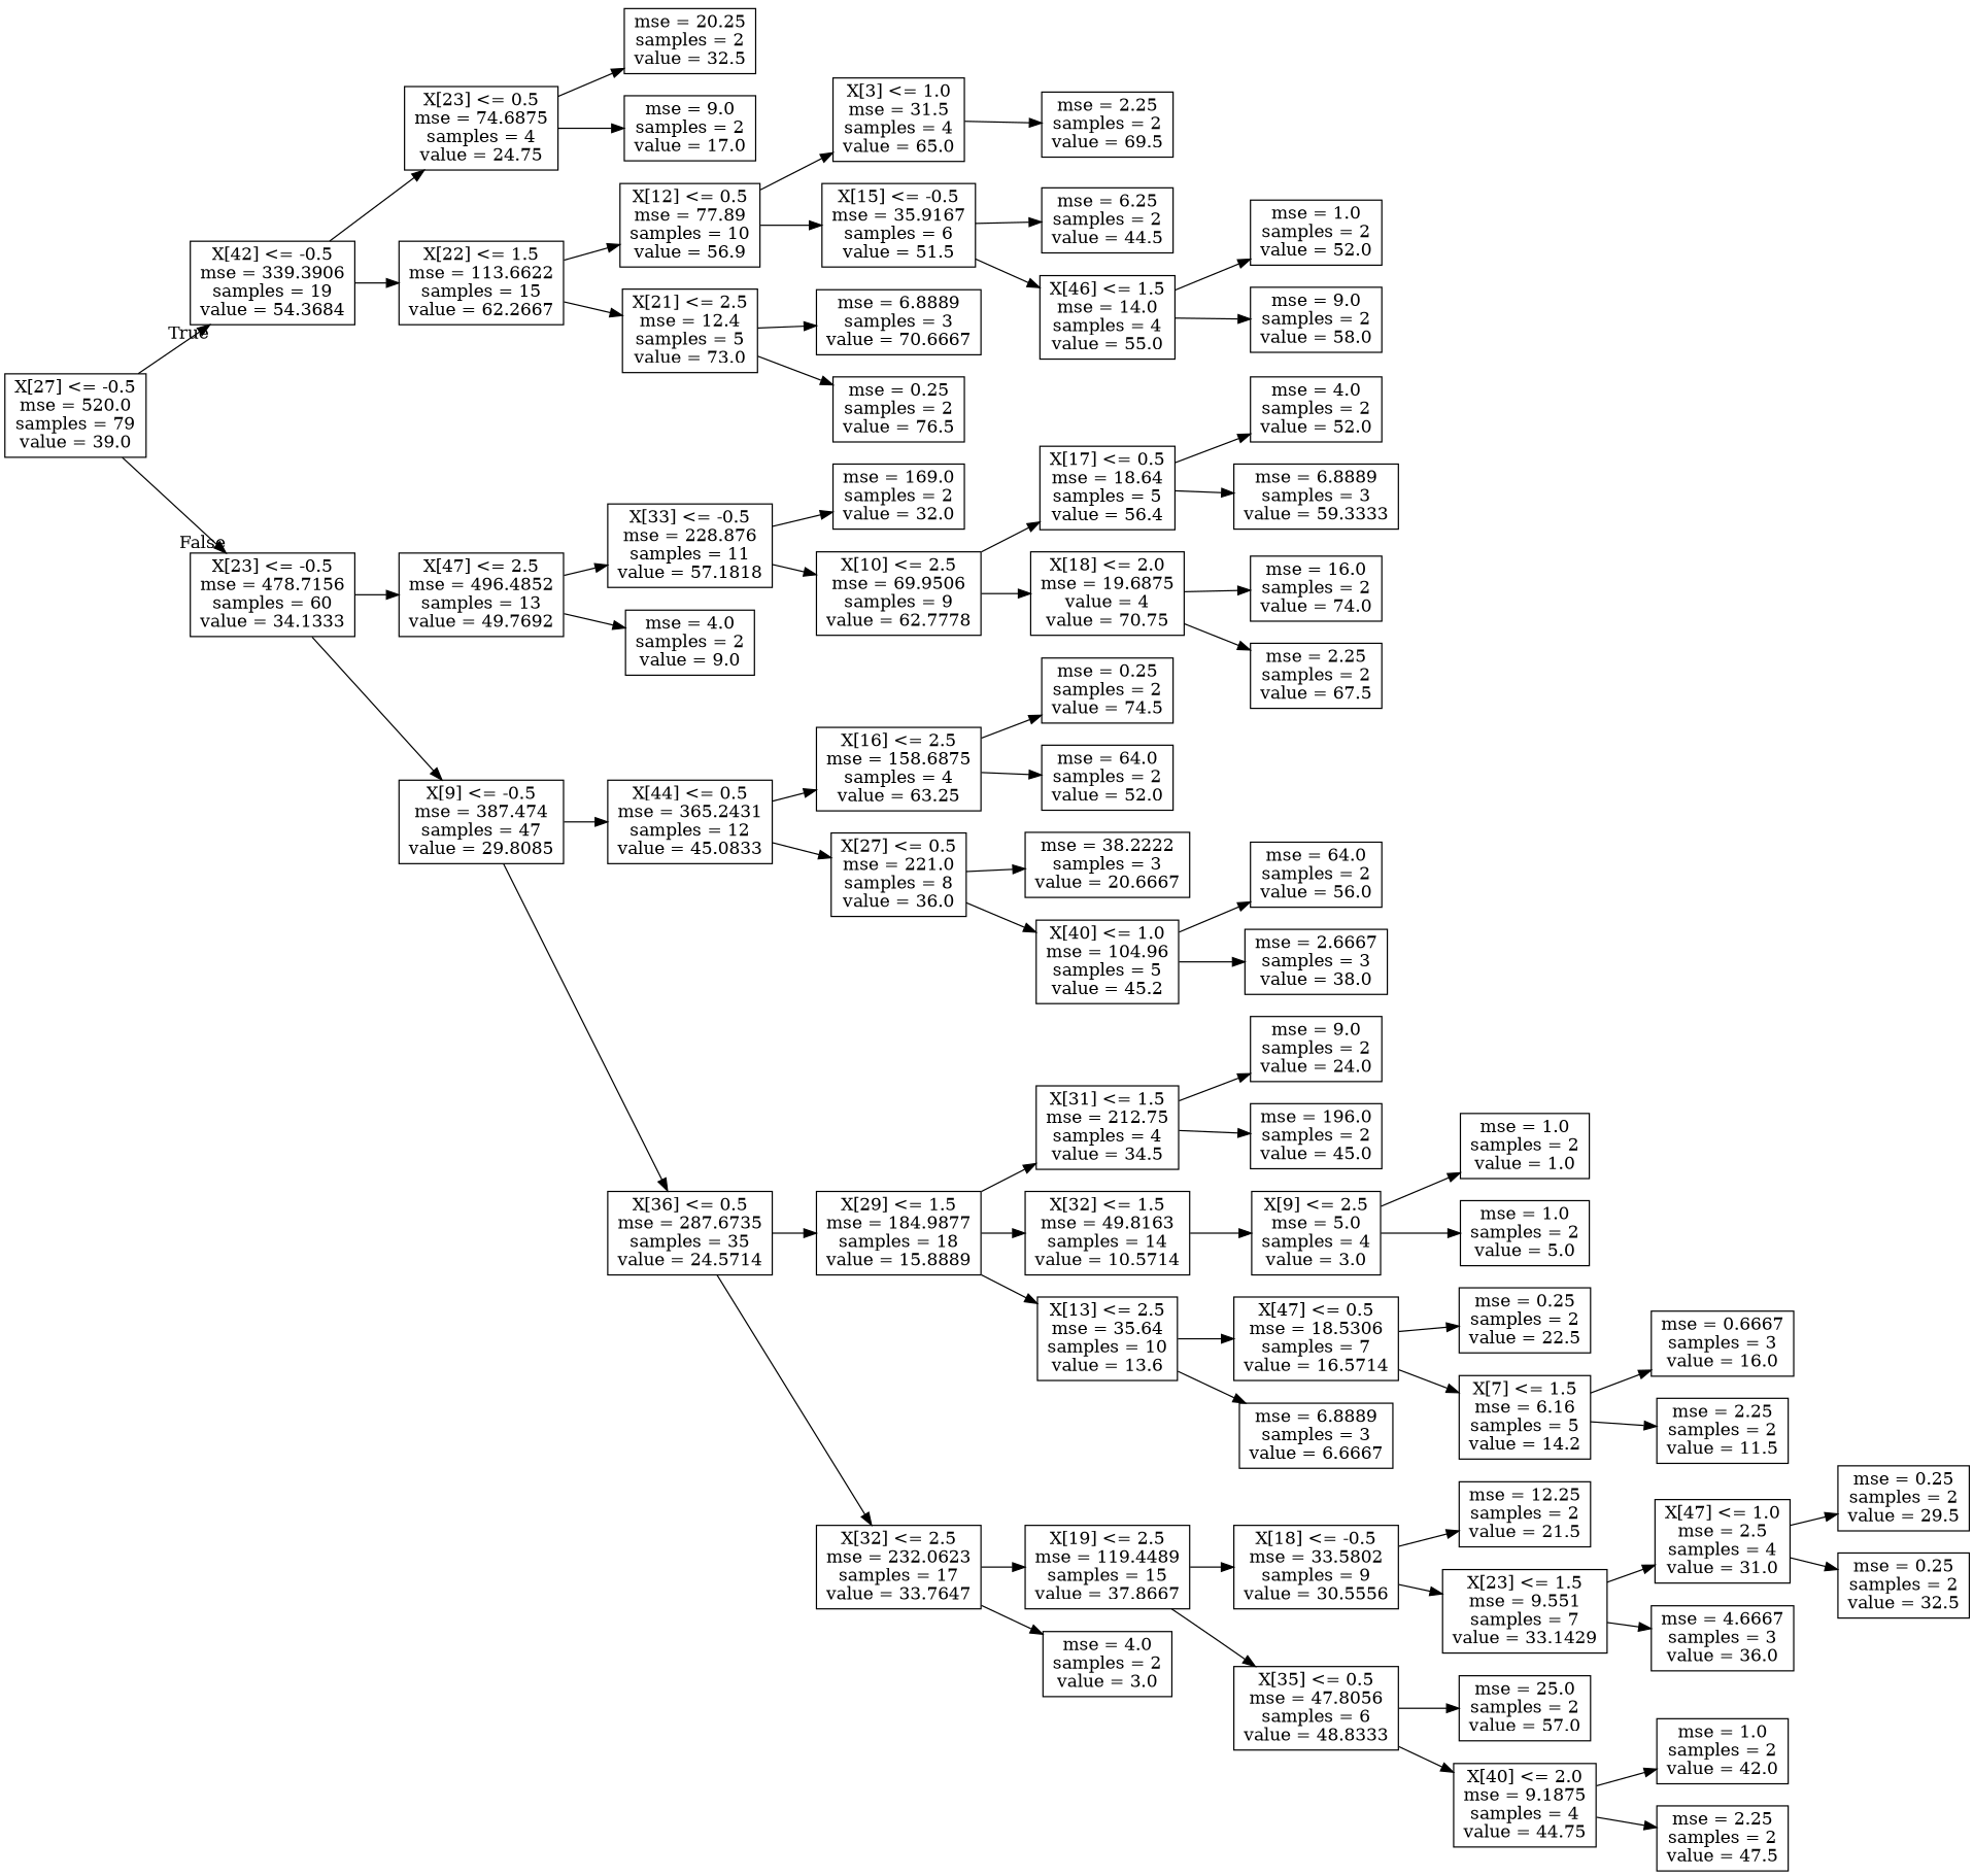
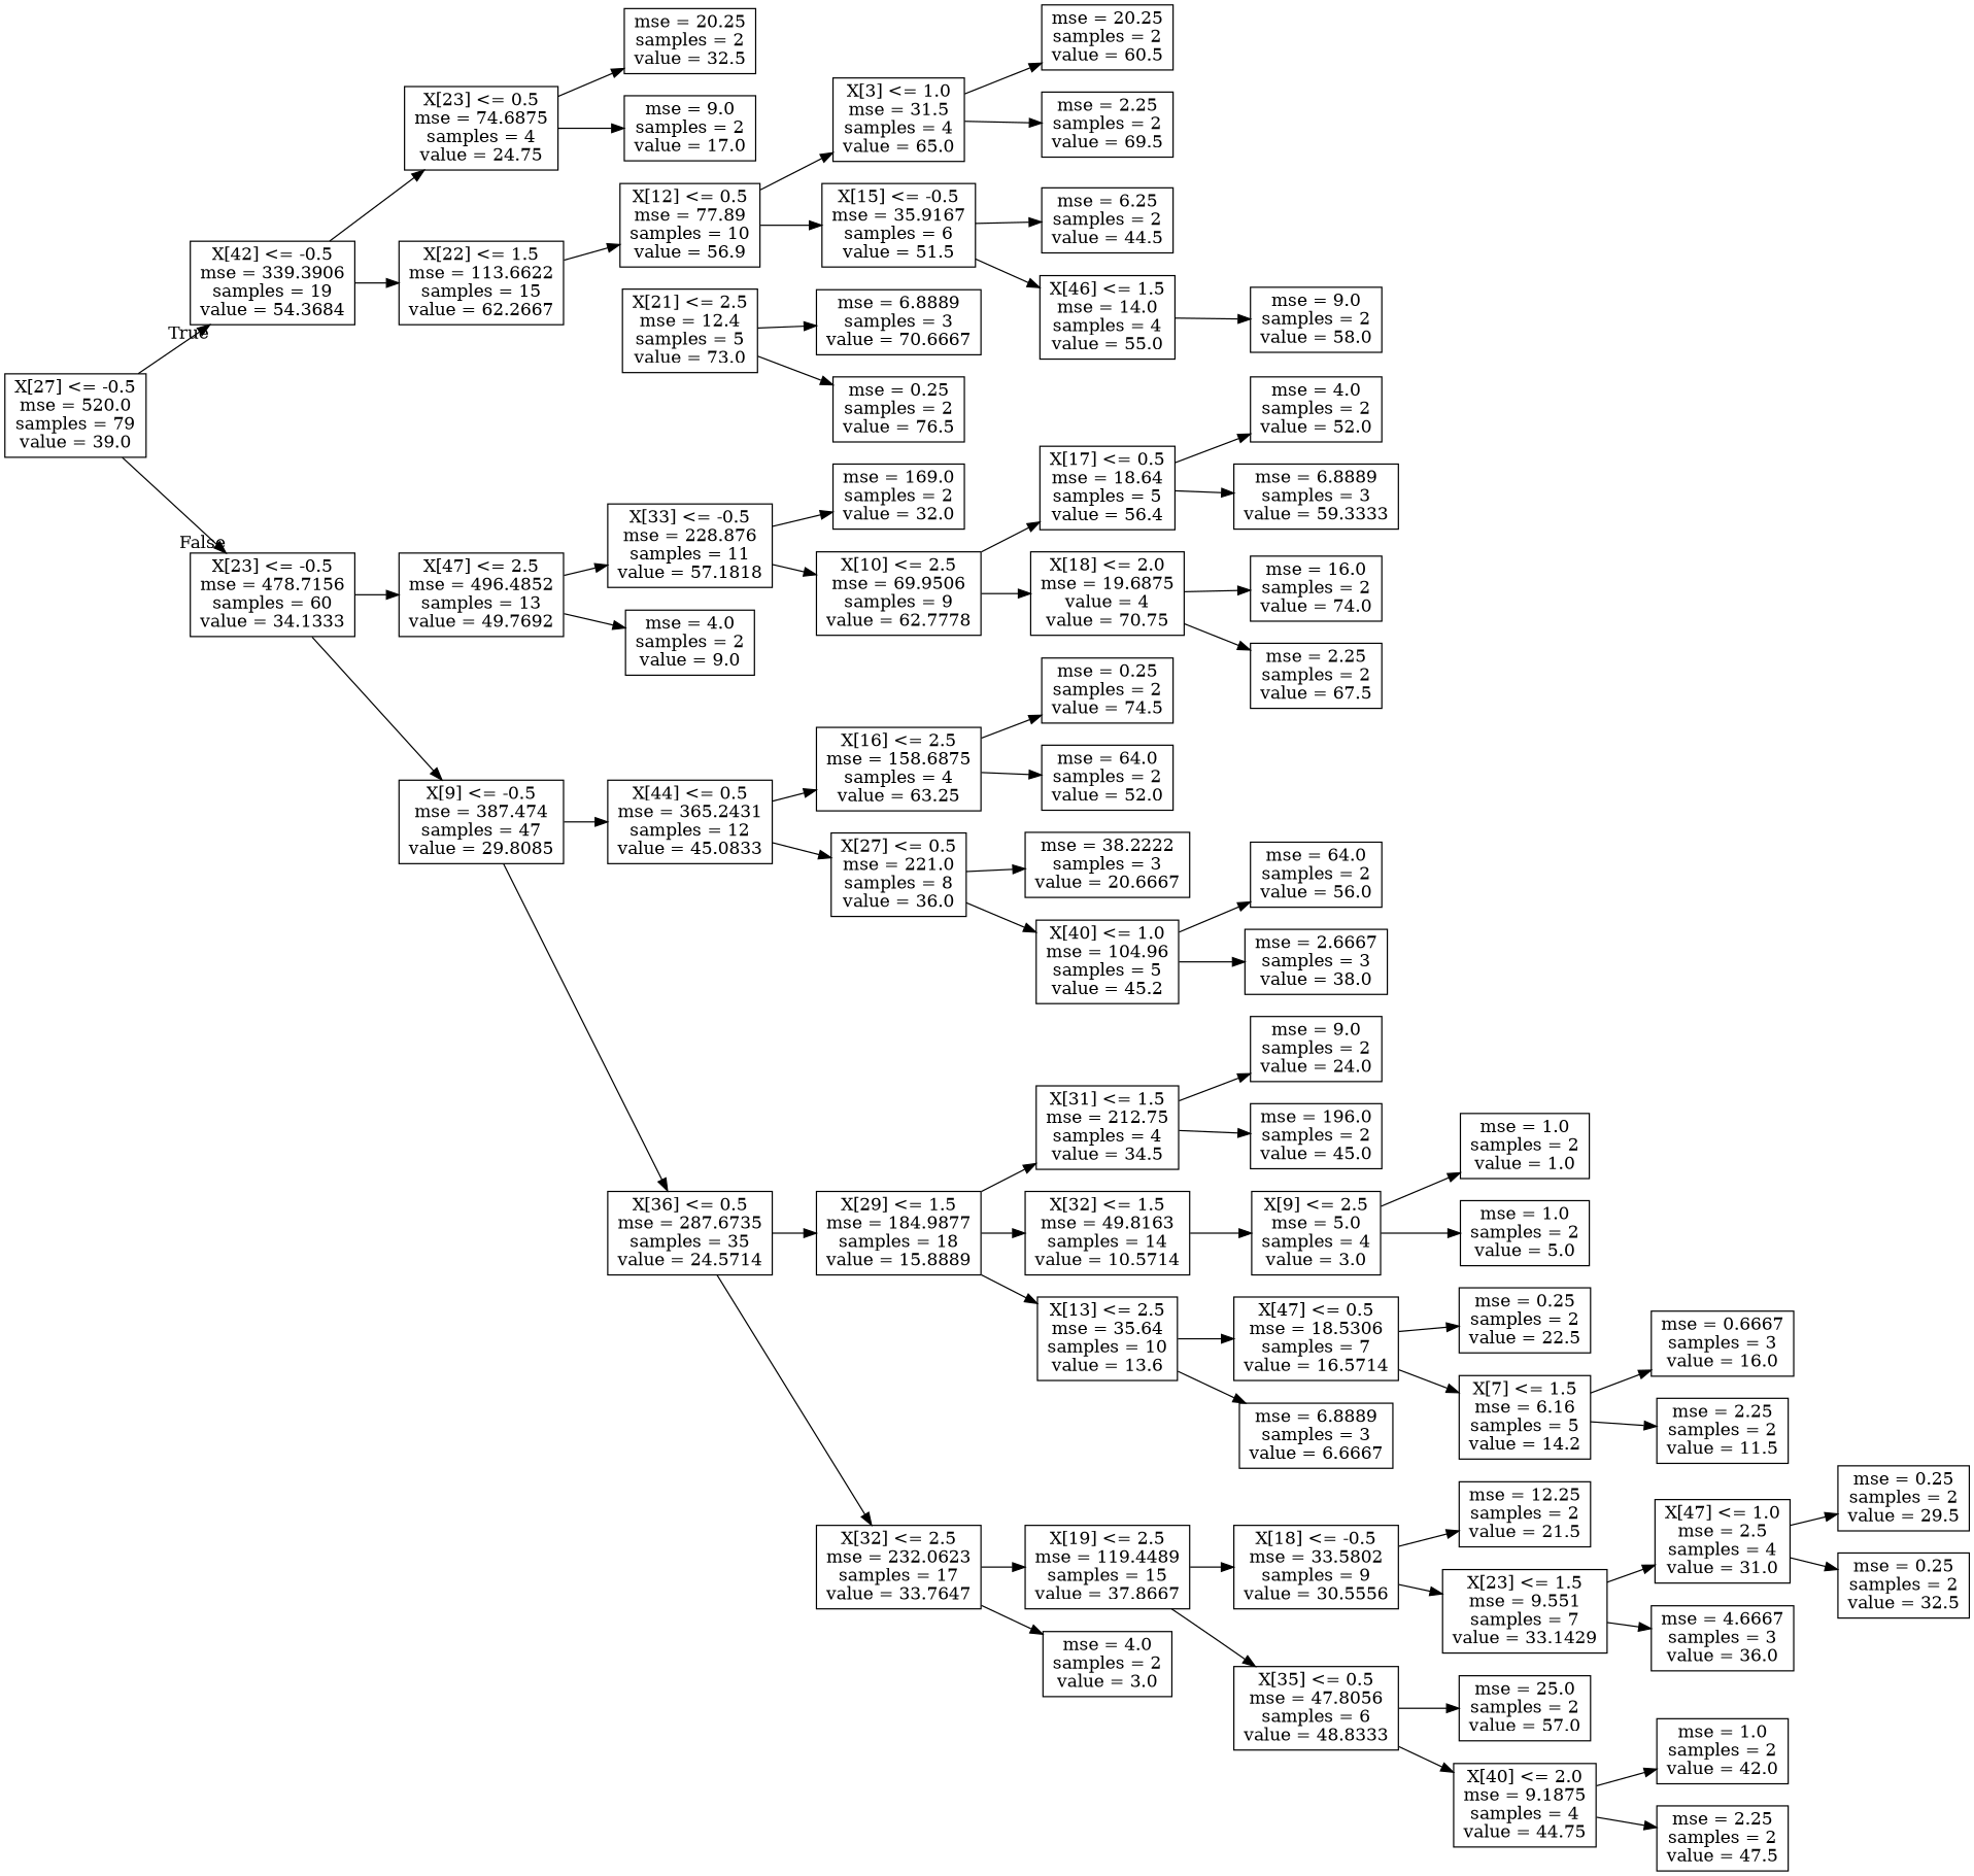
  digraph {
    rankdir=LR
    node [shape=box]
    n1 [label="X[27] <= -0.5\nmse = 520.0\nsamples = 79\nvalue = 39.0"]
    n2 [label="X[42] <= -0.5\nmse = 339.3906\nsamples = 19\nvalue = 54.3684"]
    n3 [label="X[23] <= -0.5\nmse = 478.7156\nsamples = 60\nvalue = 34.1333"]
    n4 [label="X[23] <= 0.5\nmse = 74.6875\nsamples = 4\nvalue = 24.75"]
    n5 [label="X[22] <= 1.5\nmse = 113.6622\nsamples = 15\nvalue = 62.2667"]
    n6 [label="X[47] <= 2.5\nmse = 496.4852\nsamples = 13\nvalue = 49.7692"]
    n7 [label="X[9] <= -0.5\nmse = 387.474\nsamples = 47\nvalue = 29.8085"]
    n8 [label="mse = 20.25\nsamples = 2\nvalue = 32.5"]
    n9 [label="mse = 9.0\nsamples = 2\nvalue = 17.0"]
    n10 [label="X[12] <= 0.5\nmse = 77.89\nsamples = 10\nvalue = 56.9"]
    n11 [label="X[21] <= 2.5\nmse = 12.4\nsamples = 5\nvalue = 73.0"]
    n12 [label="X[3] <= 1.0\nmse = 31.5\nsamples = 4\nvalue = 65.0"]
    n13 [label="X[15] <= -0.5\nmse = 35.9167\nsamples = 6\nvalue = 51.5"]
    n14 [label="mse = 6.8889\nsamples = 3\nvalue = 70.6667"]
    n15 [label="mse = 0.25\nsamples = 2\nvalue = 76.5"]
+   n16 [label="mse = 20.25\nsamples = 2\nvalue = 60.5"]
    n17 [label="mse = 2.25\nsamples = 2\nvalue = 69.5"]
    n18 [label="mse = 6.25\nsamples = 2\nvalue = 44.5"]
    n19 [label="X[46] <= 1.5\nmse = 14.0\nsamples = 4\nvalue = 55.0"]
-   n20 [label="mse = 1.0\nsamples = 2\nvalue = 52.0"]
    n21 [label="mse = 9.0\nsamples = 2\nvalue = 58.0"]
    n22 [label="X[33] <= -0.5\nmse = 228.876\nsamples = 11\nvalue = 57.1818"]
    n23 [label="mse = 4.0\nsamples = 2\nvalue = 9.0"]
    n24 [label="X[44] <= 0.5\nmse = 365.2431\nsamples = 12\nvalue = 45.0833"]
    n25 [label="X[36] <= 0.5\nmse = 287.6735\nsamples = 35\nvalue = 24.5714"]
    n26 [label="mse = 169.0\nsamples = 2\nvalue = 32.0"]
    n27 [label="X[10] <= 2.5\nmse = 69.9506\nsamples = 9\nvalue = 62.7778"]
    n28 [label="X[17] <= 0.5\nmse = 18.64\nsamples = 5\nvalue = 56.4"]
    n29 [label="X[18] <= 2.0\nmse = 19.6875\nvalue = 4\nvalue = 70.75"]
    n30 [label="mse = 4.0\nsamples = 2\nvalue = 52.0"]
    n31 [label="mse = 6.8889\nsamples = 3\nvalue = 59.3333"]
    n32 [label="mse = 16.0\nsamples = 2\nvalue = 74.0"]
    n33 [label="mse = 2.25\nsamples = 2\nvalue = 67.5"]
    n34 [label="X[16] <= 2.5\nmse = 158.6875\nsamples = 4\nvalue = 63.25"]
    n35 [label="X[27] <= 0.5\nmse = 221.0\nsamples = 8\nvalue = 36.0"]
    n36 [label="X[29] <= 1.5\nmse = 184.9877\nsamples = 18\nvalue = 15.8889"]
    n37 [label="X[32] <= 2.5\nmse = 232.0623\nsamples = 17\nvalue = 33.7647"]
    n38 [label="mse = 0.25\nsamples = 2\nvalue = 74.5"]
    n39 [label="mse = 64.0\nsamples = 2\nvalue = 52.0"]
    n40 [label="mse = 38.2222\nsamples = 3\nvalue = 20.6667"]
    n41 [label="X[40] <= 1.0\nmse = 104.96\nsamples = 5\nvalue = 45.2"]
    n42 [label="mse = 64.0\nsamples = 2\nvalue = 56.0"]
    n43 [label="mse = 2.6667\nsamples = 3\nvalue = 38.0"]
    n44 [label="X[31] <= 1.5\nmse = 212.75\nsamples = 4\nvalue = 34.5"]
    n45 [label="X[32] <= 1.5\nmse = 49.8163\nsamples = 14\nvalue = 10.5714"]
    n46 [label="X[13] <= 2.5\nmse = 35.64\nsamples = 10\nvalue = 13.6"]
    n47 [label="X[19] <= 2.5\nmse = 119.4489\nsamples = 15\nvalue = 37.8667"]
    n48 [label="mse = 4.0\nsamples = 2\nvalue = 3.0"]
    n49 [label="mse = 9.0\nsamples = 2\nvalue = 24.0"]
    n50 [label="mse = 196.0\nsamples = 2\nvalue = 45.0"]
    n51 [label="X[9] <= 2.5\nmse = 5.0\nsamples = 4\nvalue = 3.0"]
    n52 [label="X[47] <= 0.5\nmse = 18.5306\nsamples = 7\nvalue = 16.5714"]
    n53 [label="mse = 6.8889\nsamples = 3\nvalue = 6.6667"]
    n54 [label="mse = 1.0\nsamples = 2\nvalue = 1.0"]
    n55 [label="mse = 1.0\nsamples = 2\nvalue = 5.0"]
    n56 [label="mse = 0.25\nsamples = 2\nvalue = 22.5"]
    n57 [label="X[7] <= 1.5\nmse = 6.16\nsamples = 5\nvalue = 14.2"]
    n58 [label="mse = 0.6667\nsamples = 3\nvalue = 16.0"]
    n59 [label="mse = 2.25\nsamples = 2\nvalue = 11.5"]
    n60 [label="X[18] <= -0.5\nmse = 33.5802\nsamples = 9\nvalue = 30.5556"]
    n61 [label="X[35] <= 0.5\nmse = 47.8056\nsamples = 6\nvalue = 48.8333"]
    n62 [label="mse = 12.25\nsamples = 2\nvalue = 21.5"]
    n63 [label="X[23] <= 1.5\nmse = 9.551\nsamples = 7\nvalue = 33.1429"]
    n64 [label="mse = 25.0\nsamples = 2\nvalue = 57.0"]
    n65 [label="X[40] <= 2.0\nmse = 9.1875\nsamples = 4\nvalue = 44.75"]
    n66 [label="X[47] <= 1.0\nmse = 2.5\nsamples = 4\nvalue = 31.0"]
    n67 [label="mse = 4.6667\nsamples = 3\nvalue = 36.0"]
    n68 [label="mse = 0.25\nsamples = 2\nvalue = 29.5"]
    n69 [label="mse = 0.25\nsamples = 2\nvalue = 32.5"]
    n70 [label="mse = 1.0\nsamples = 2\nvalue = 42.0"]
    n71 [label="mse = 2.25\nsamples = 2\nvalue = 47.5"]
    n1 -> n2 [headlabel=True labelangle=45 labeldistance=2.5]
    n1 -> n3 [headlabel=False labelangle=-45 labeldistance=2.5]
    n2 -> n4
    n2 -> n5
    n3 -> n6
    n3 -> n7
    n4 -> n8
    n4 -> n9
    n5 -> n10
-   n5 -> n11
    n6 -> n22
    n6 -> n23
    n7 -> n24
    n7 -> n25
    n10 -> n12
    n10 -> n13
    n11 -> n14
    n11 -> n15
+   n12 -> n16
    n12 -> n17
    n13 -> n18
    n13 -> n19
-   n19 -> n20
    n19 -> n21
    n22 -> n26
    n22 -> n27
    n24 -> n34
    n24 -> n35
    n25 -> n36
    n25 -> n37
    n27 -> n28
    n27 -> n29
    n28 -> n30
    n28 -> n31
    n29 -> n32
    n29 -> n33
    n34 -> n38
    n34 -> n39
    n35 -> n40
    n35 -> n41
    n36 -> n44
    n36 -> n45
    n36 -> n46
    n37 -> n47
    n37 -> n48
    n41 -> n42
    n41 -> n43
    n44 -> n49
    n44 -> n50
    n45 -> n51
    n46 -> n52
    n46 -> n53
    n47 -> n60
    n47 -> n61
    n51 -> n54
    n51 -> n55
    n52 -> n56
    n52 -> n57
    n57 -> n58
    n57 -> n59
    n60 -> n62
    n60 -> n63
    n61 -> n64
    n61 -> n65
    n63 -> n66
    n63 -> n67
    n65 -> n70
    n65 -> n71
    n66 -> n68
    n66 -> n69
  }
